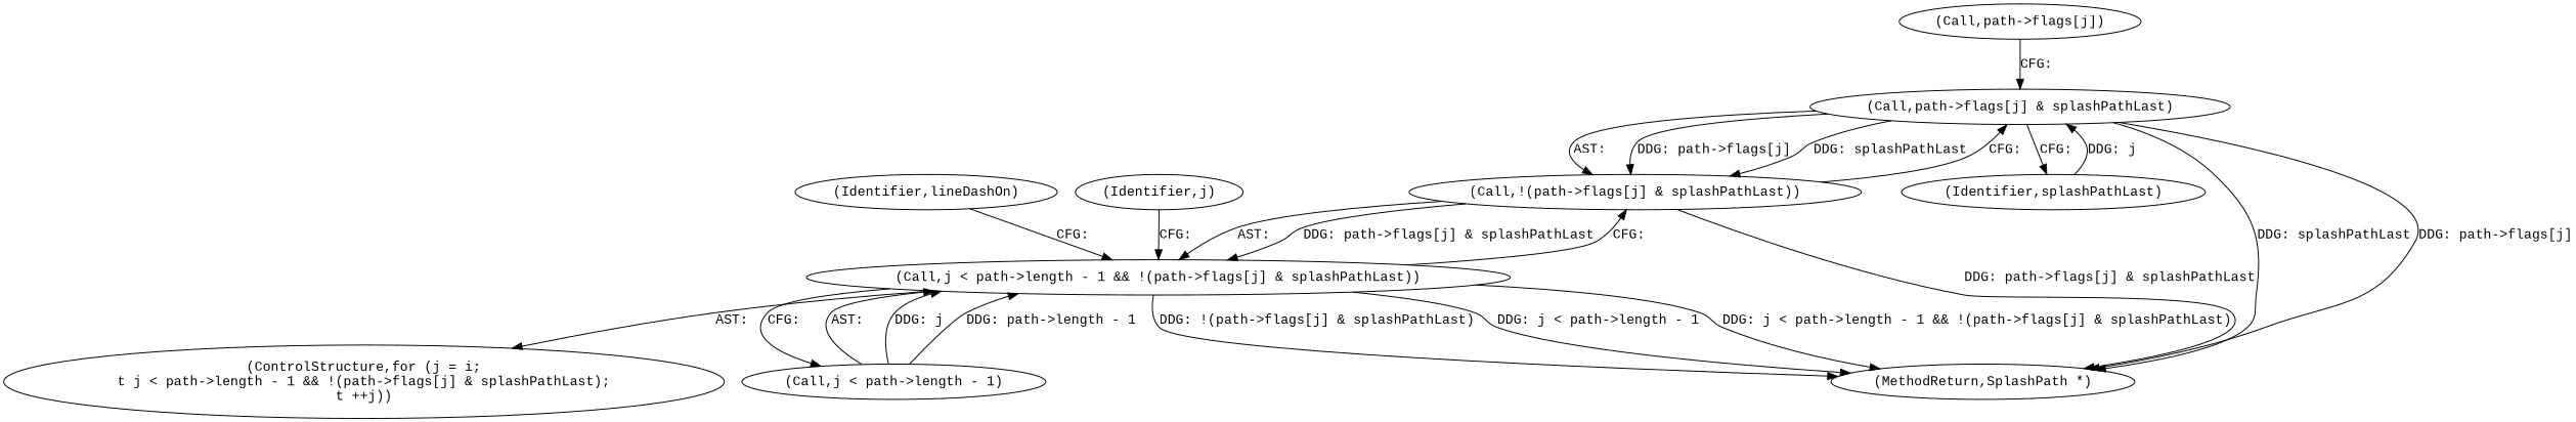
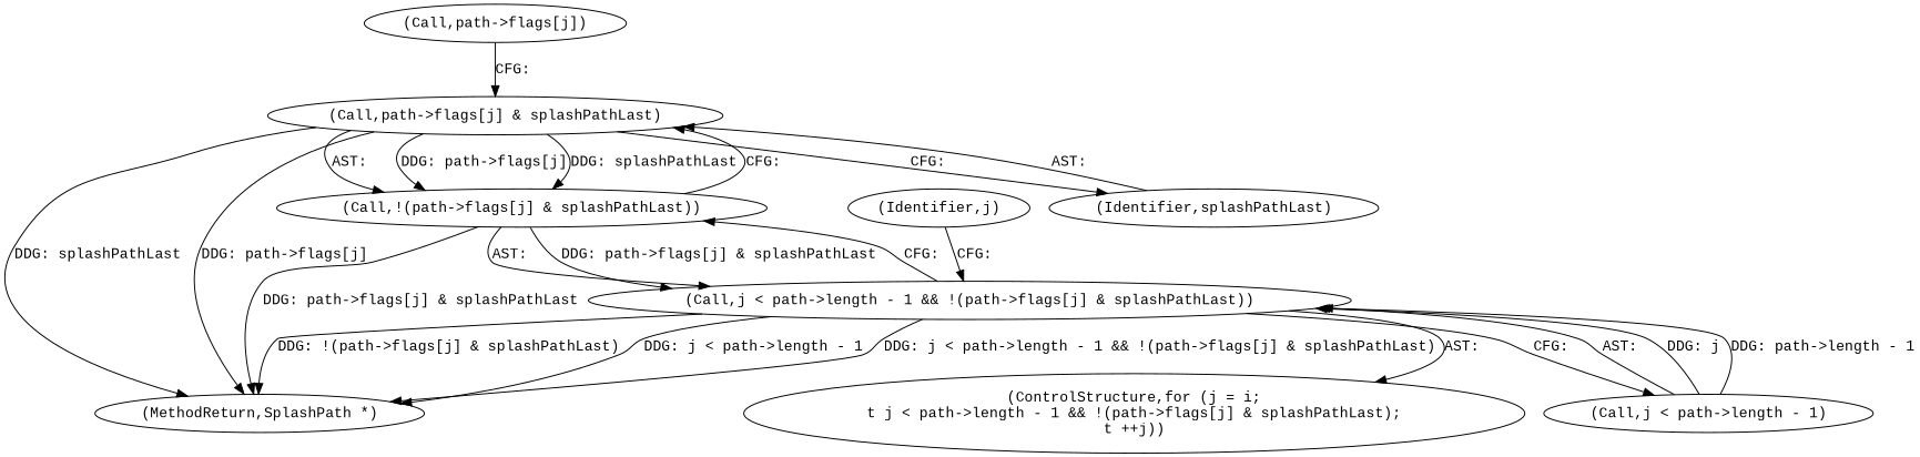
  digraph {
    fontname="Liberation Mono"
    node [fontname="Liberation Mono"]
    edge [fontname="Liberation Mono"]
    n1 [label="(Call,path->flags[j] & splashPathLast)"]
    n2 [label="(Call,!(path->flags[j] & splashPathLast))"]
    n3 [label="(Identifier,splashPathLast)"]
    n4 [label="(MethodReturn,SplashPath *)"]
    n5 [label="(Call,j < path->length - 1 && !(path->flags[j] & splashPathLast))"]
    n6 [label="(ControlStructure,for (j = i;\n\t j < path->length - 1 && !(path->flags[j] & splashPathLast);\n\t ++j))"]
    n7 [label="(Call,j < path->length - 1)"]
-   n8 [label="(Identifier,lineDashOn)"]
    n9 [label="(Identifier,j)"]
    n10 [label="(Call,path->flags[j])"]
    n1 -> n2 [label="AST: "]
    n1 -> n2 [label="DDG: path->flags[j]"]
    n1 -> n2 [label="DDG: splashPathLast"]
    n1 -> n3 [label="CFG: "]
    n1 -> n4 [label="DDG: splashPathLast"]
    n1 -> n4 [label="DDG: path->flags[j]"]
    n2 -> n1 [label="CFG: "]
    n2 -> n4 [label="DDG: path->flags[j] & splashPathLast"]
    n2 -> n5 [label="AST: "]
    n2 -> n5 [label="DDG: path->flags[j] & splashPathLast"]
-   n3 -> n1 [label="DDG: j"]
+   n3 -> n1 [label="AST: "]
    n5 -> n2 [label="CFG: "]
    n5 -> n4 [label="DDG: !(path->flags[j] & splashPathLast)"]
    n5 -> n4 [label="DDG: j < path->length - 1"]
    n5 -> n4 [label="DDG: j < path->length - 1 && !(path->flags[j] & splashPathLast)"]
    n5 -> n6 [label="AST: "]
    n5 -> n7 [label="CFG: "]
    n7 -> n5 [label="AST: "]
    n7 -> n5 [label="DDG: j"]
    n7 -> n5 [label="DDG: path->length - 1"]
-   n8 -> n5 [label="CFG: "]
    n9 -> n5 [label="CFG: "]
    n10 -> n1 [label="CFG: "]
  }
